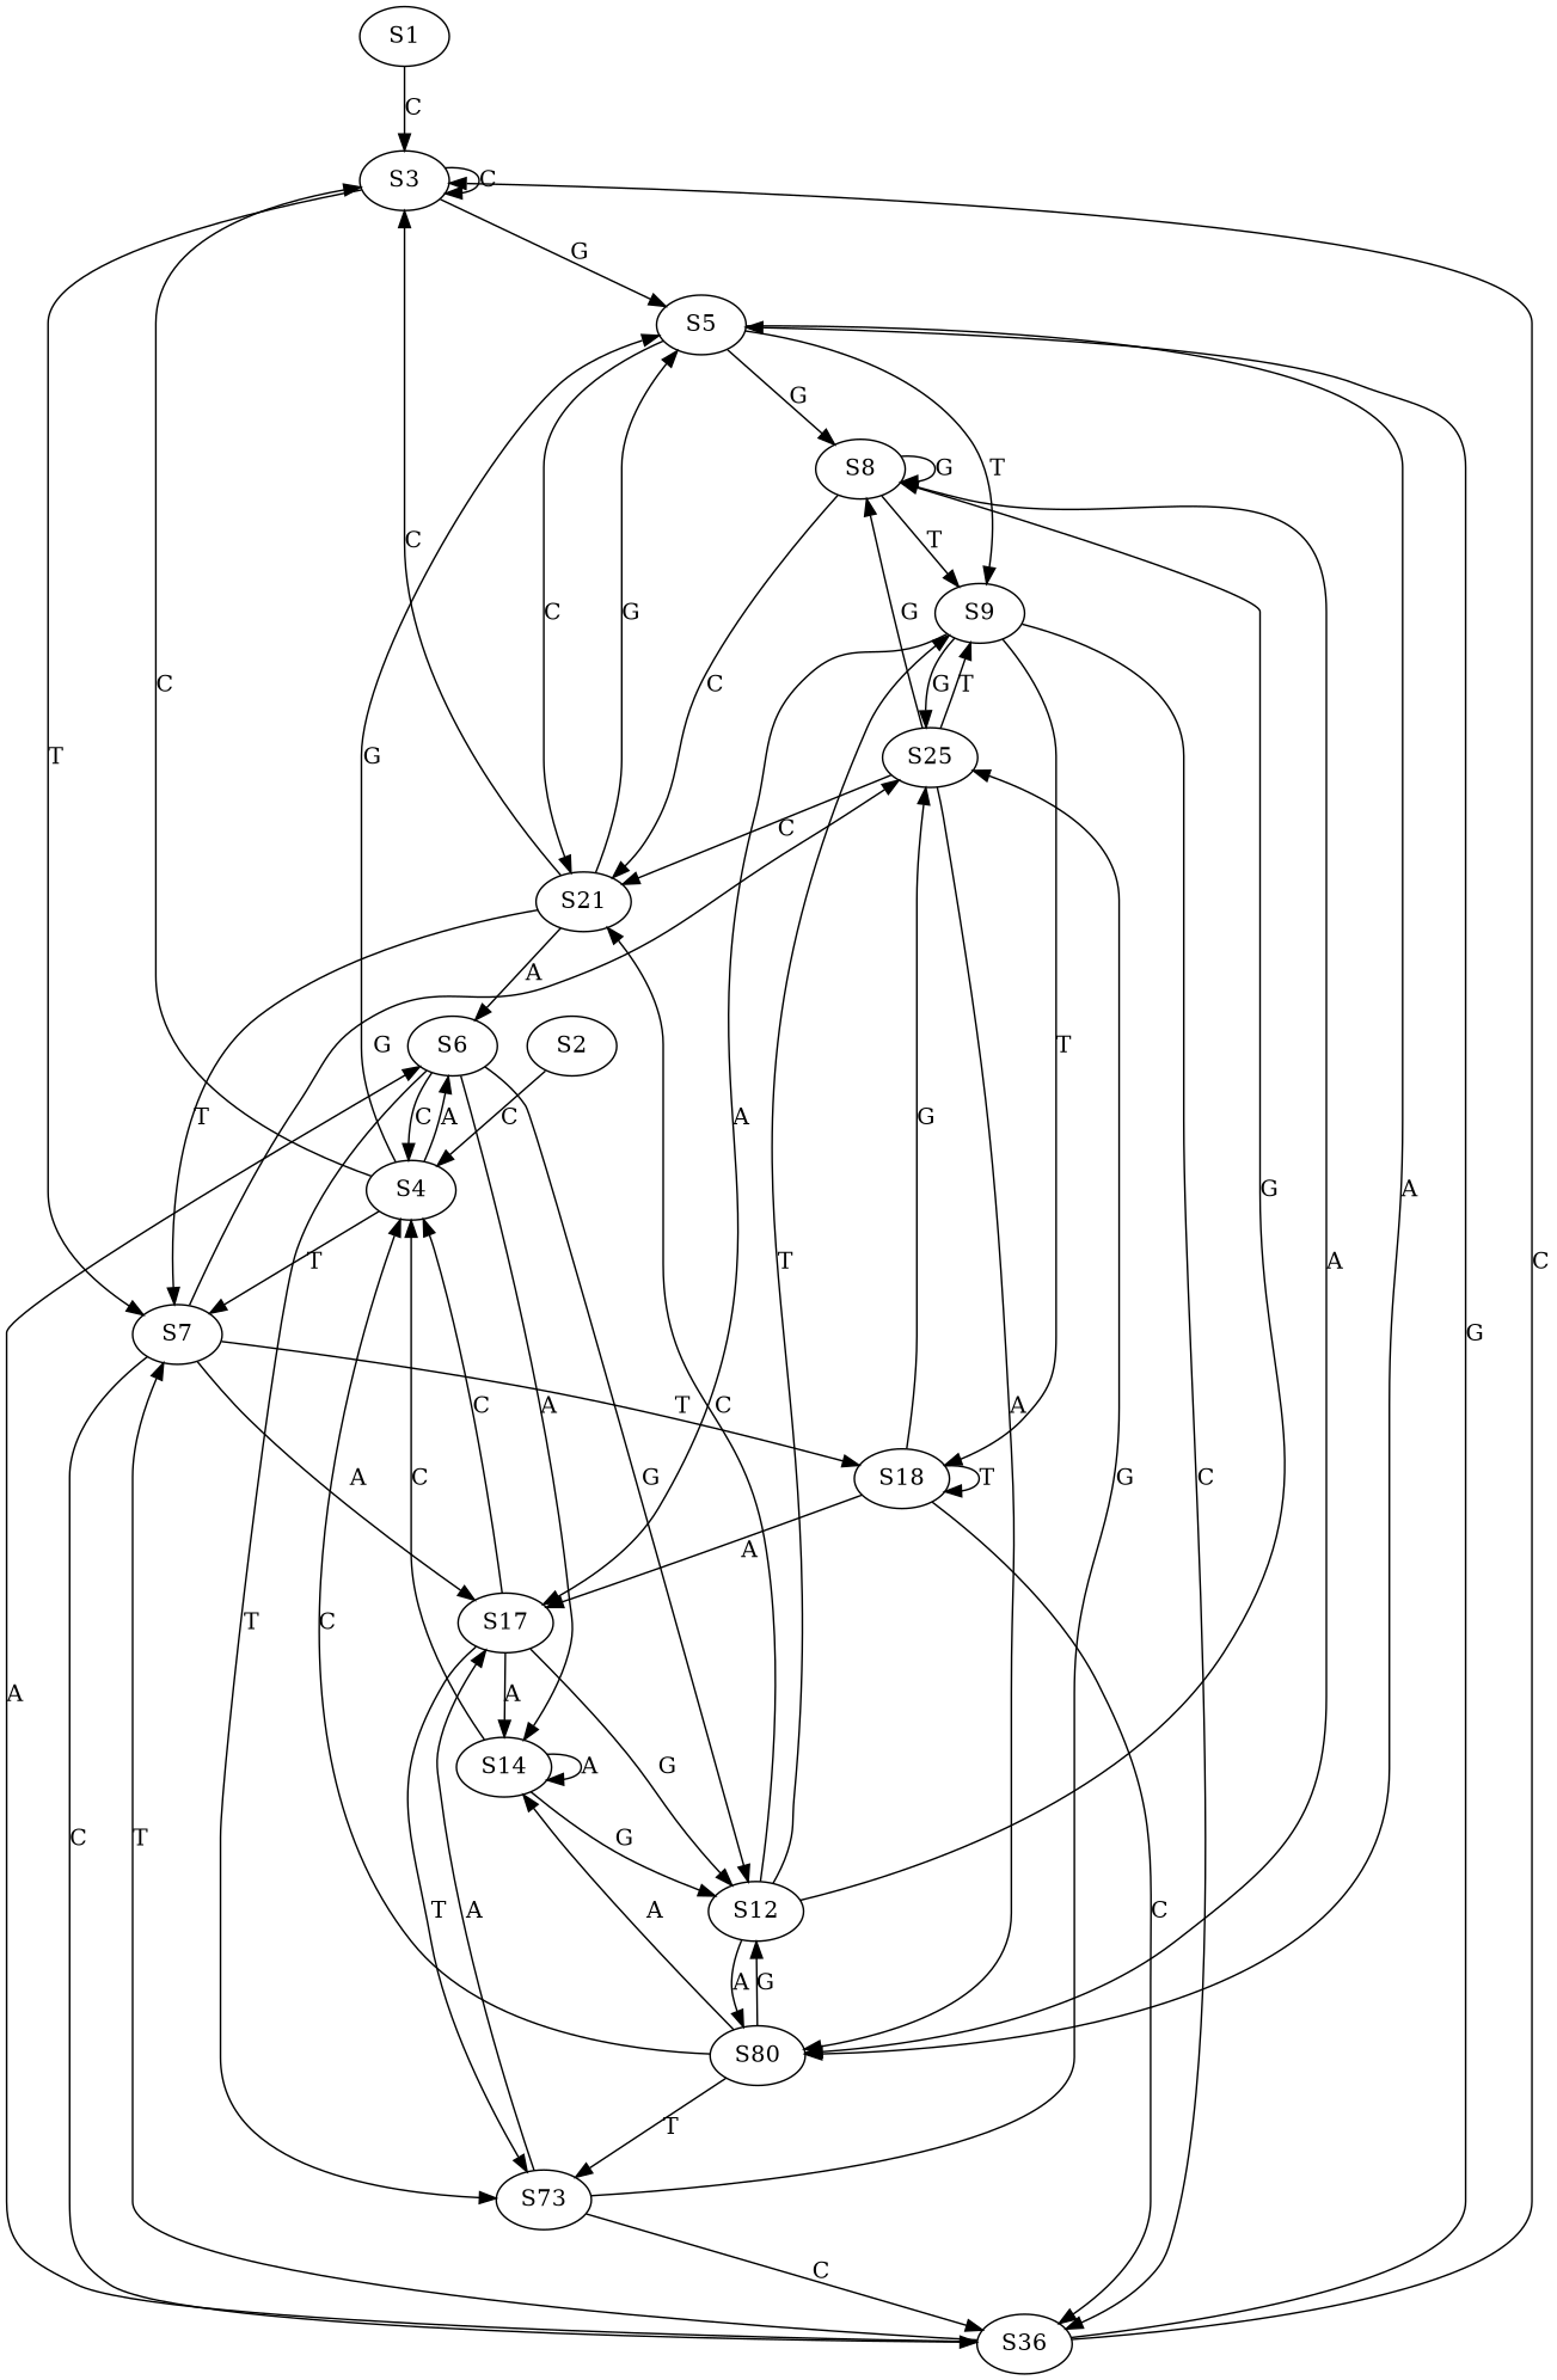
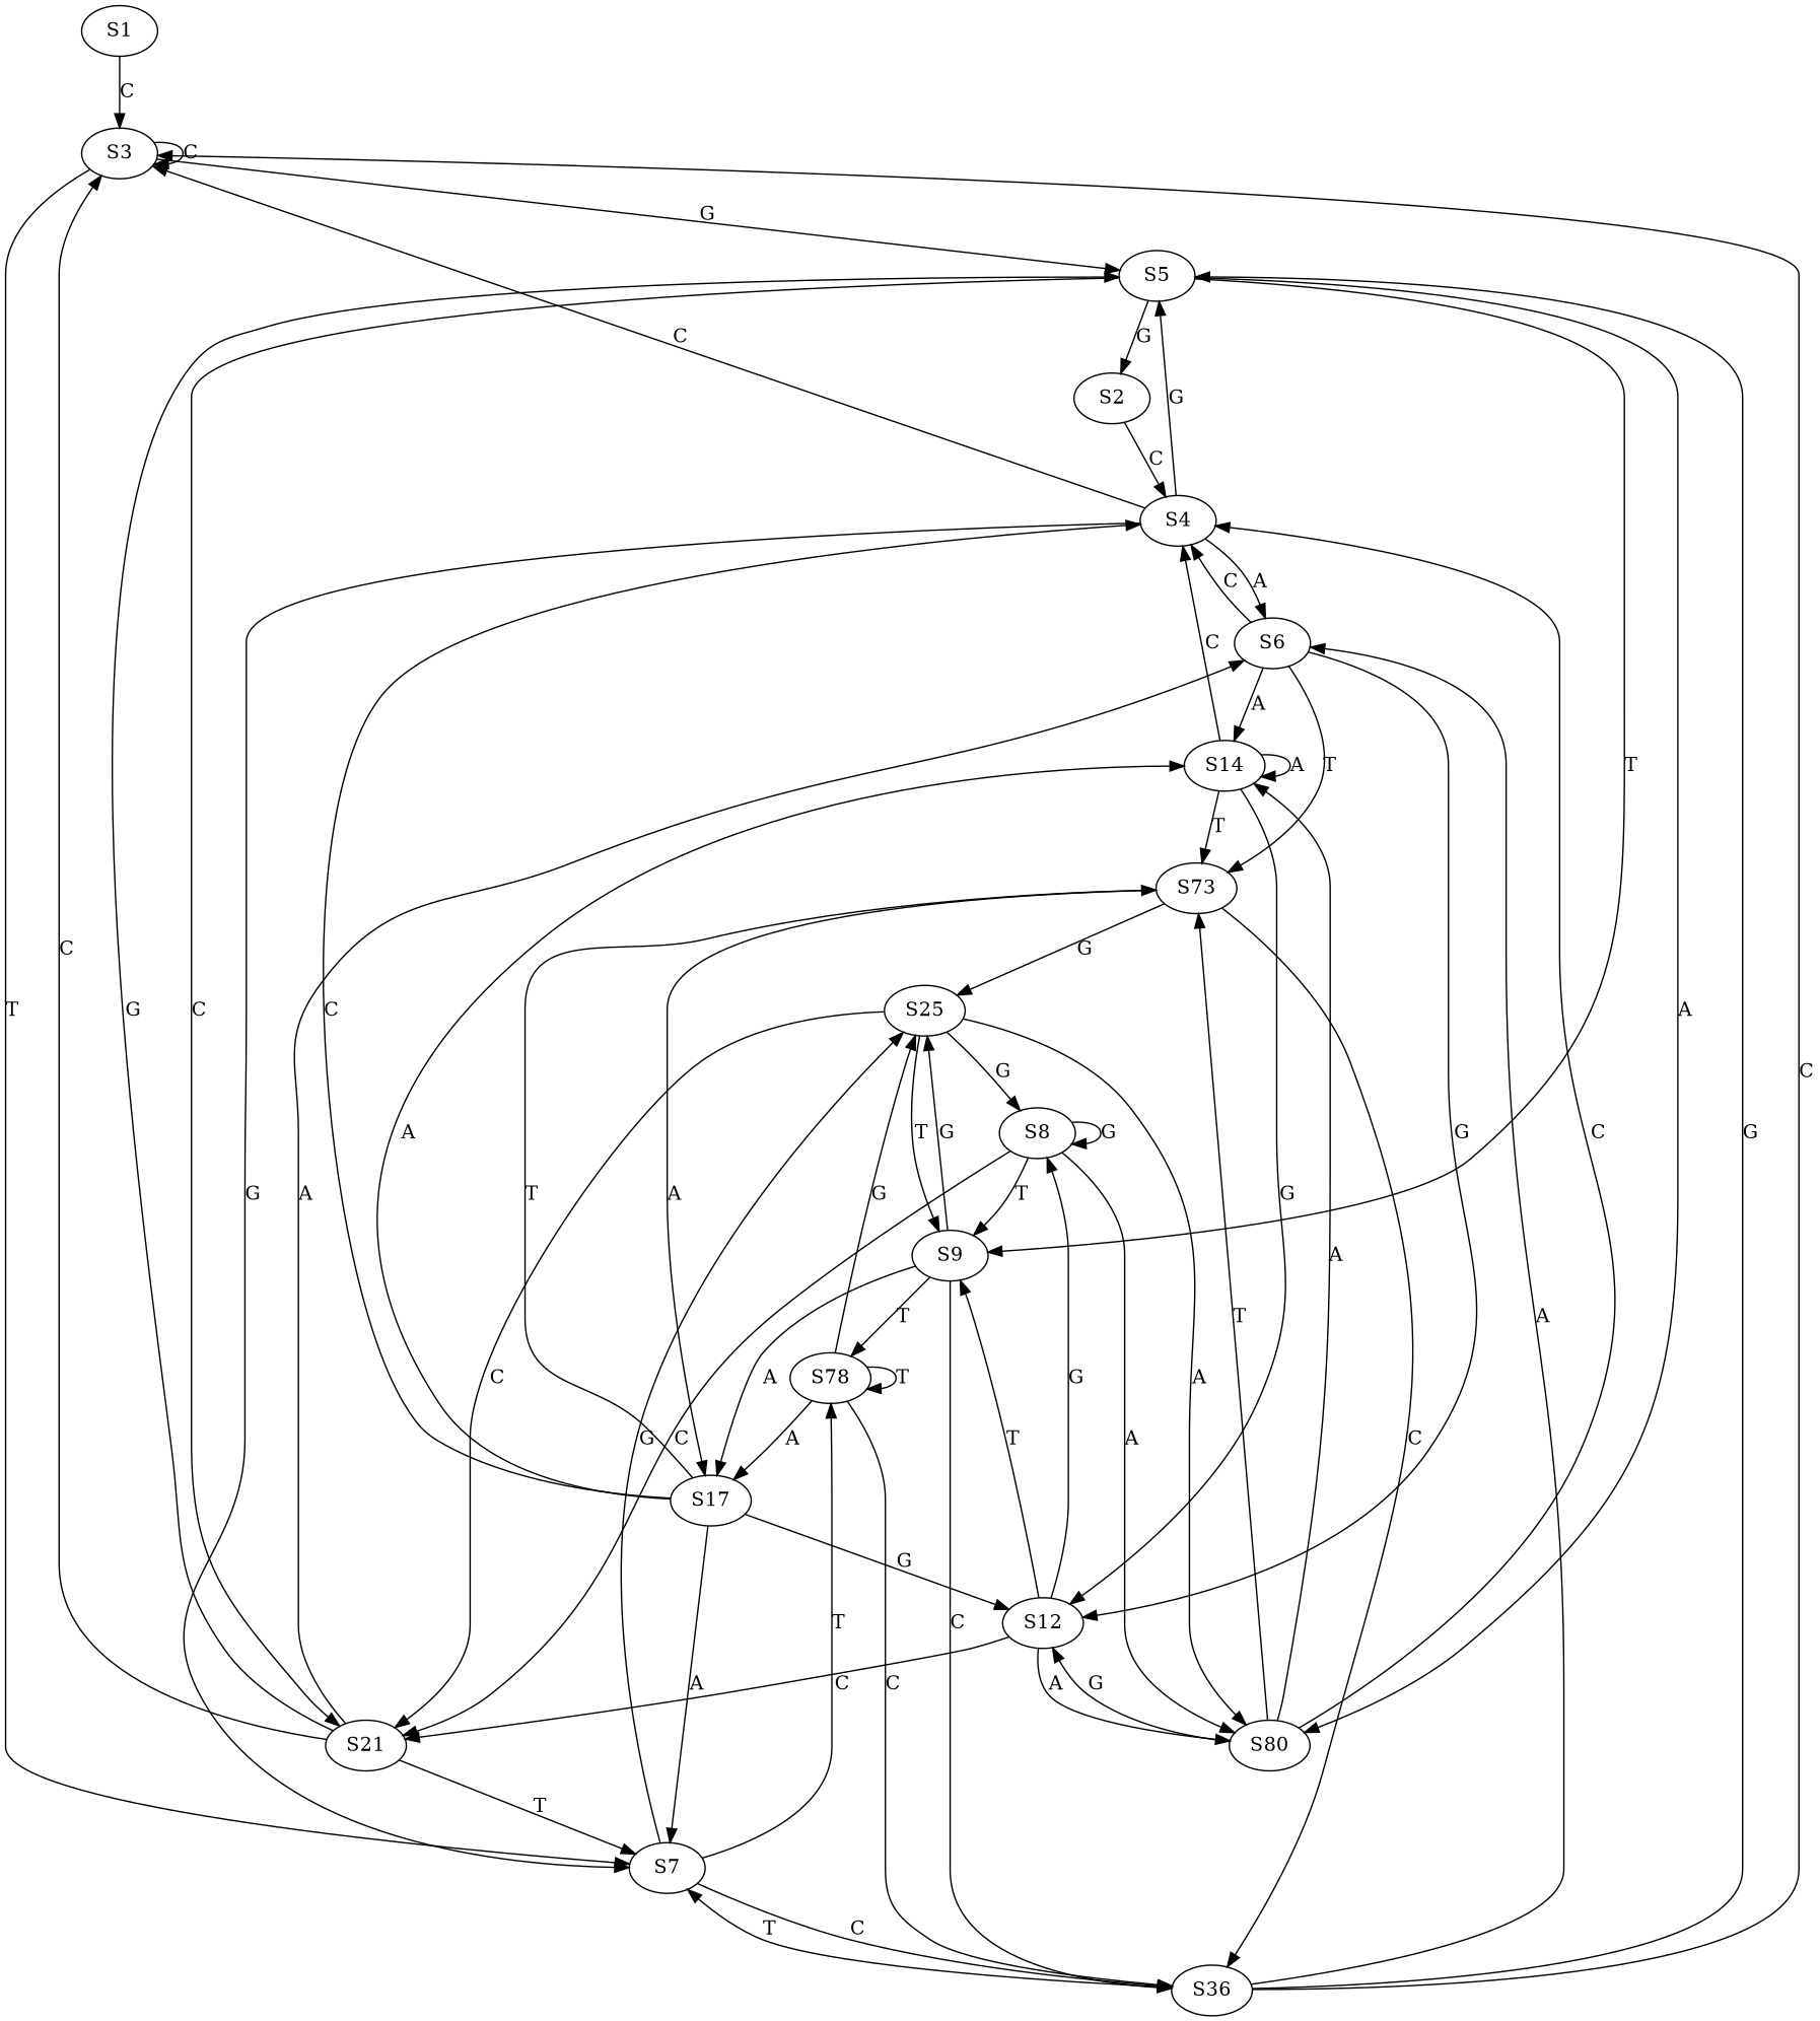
  strict digraph {
    S1
    S3
    S2
    S4
    S5
    S7
    S6
    S8
    S9
    n10 [label=S80]
    n11 [label=S21]
    S12
    n13 [label=S73]
    S14
    n15 [label=S25]
    n16 [label=S36]
    S17
-   S18
+   S18 [label=S78]
    S1 -> S3 [label=C]
    S3 -> S3 [label=C]
    S3 -> S5 [label=G]
    S3 -> S7 [label=T]
    S2 -> S4 [label=C]
    S4 -> S3 [label=C]
    S4 -> S5 [label=G]
-   S4 -> S7 [label=T]
+   S4 -> S7 [label=G]
    S4 -> S6 [label=A]
-   S5 -> S8 [label=G]
+   S5 -> S2 [label=G]
    S5 -> S9 [label=T]
    S5 -> n10 [label=A]
    S5 -> n11 [label=C]
    S7 -> n15 [label=G]
    S7 -> n16 [label=C]
-   S7 -> S17 [label=A]
+   S17 -> S7 [label=A]
    S7 -> S18 [label=T]
    S6 -> S4 [label=C]
    S6 -> S12 [label=G]
    S6 -> n13 [label=T]
    S6 -> S14 [label=A]
    S8 -> S8 [label=G]
    S8 -> S9 [label=T]
    S8 -> n10 [label=A]
    S8 -> n11 [label=C]
    S9 -> n15 [label=G]
    S9 -> n16 [label=C]
    S9 -> S17 [label=A]
    S9 -> S18 [label=T]
    n10 -> S4 [label=C]
    n10 -> S12 [label=G]
    n10 -> n13 [label=T]
    n10 -> S14 [label=A]
    n11 -> S3 [label=C]
    n11 -> S5 [label=G]
    n11 -> S7 [label=T]
    n11 -> S6 [label=A]
    S12 -> S8 [label=G]
    S12 -> S9 [label=T]
    S12 -> n10 [label=A]
    S12 -> n11 [label=C]
    n13 -> n15 [label=G]
    n13 -> n16 [label=C]
    n13 -> S17 [label=A]
    S14 -> S4 [label=C]
    S14 -> S12 [label=G]
+   S14 -> n13 [label=T]
    S14 -> S14 [label=A]
    n15 -> S8 [label=G]
    n15 -> S9 [label=T]
    n15 -> n10 [label=A]
    n15 -> n11 [label=C]
    n16 -> S3 [label=C]
    n16 -> S5 [label=G]
    n16 -> S7 [label=T]
    n16 -> S6 [label=A]
    S17 -> S4 [label=C]
    S17 -> S12 [label=G]
    S17 -> n13 [label=T]
    S17 -> S14 [label=A]
    S18 -> n15 [label=G]
    S18 -> n16 [label=C]
    S18 -> S17 [label=A]
    S18 -> S18 [label=T]
  }
